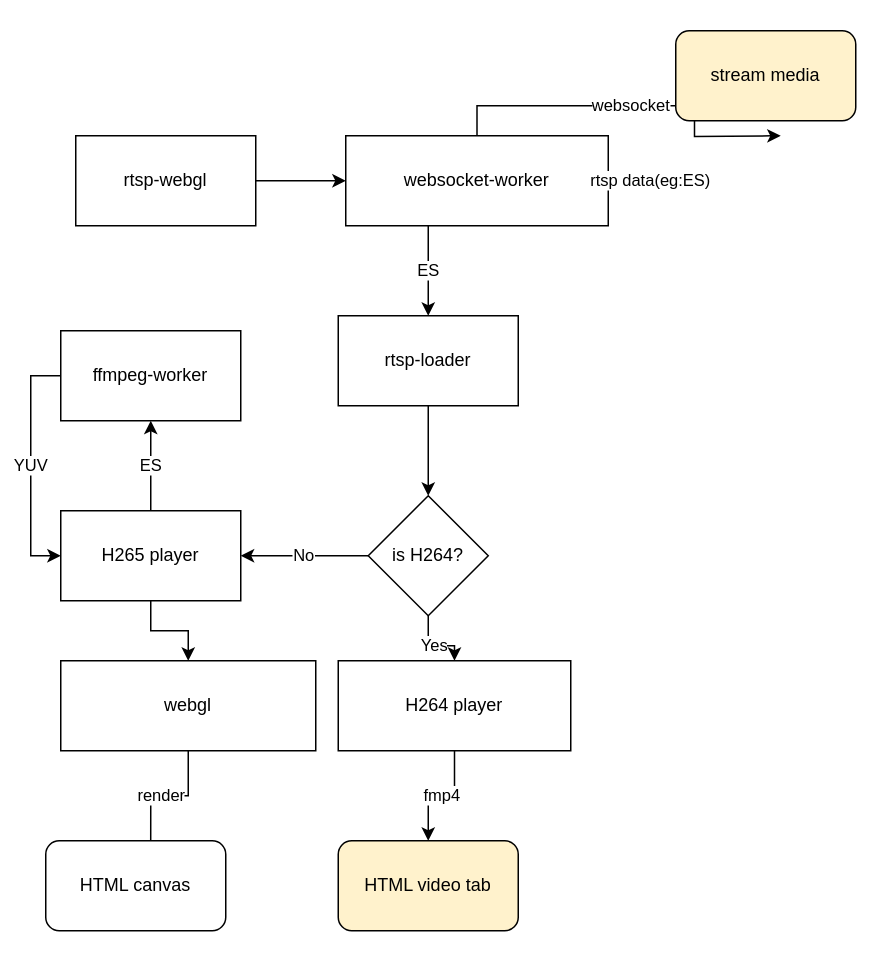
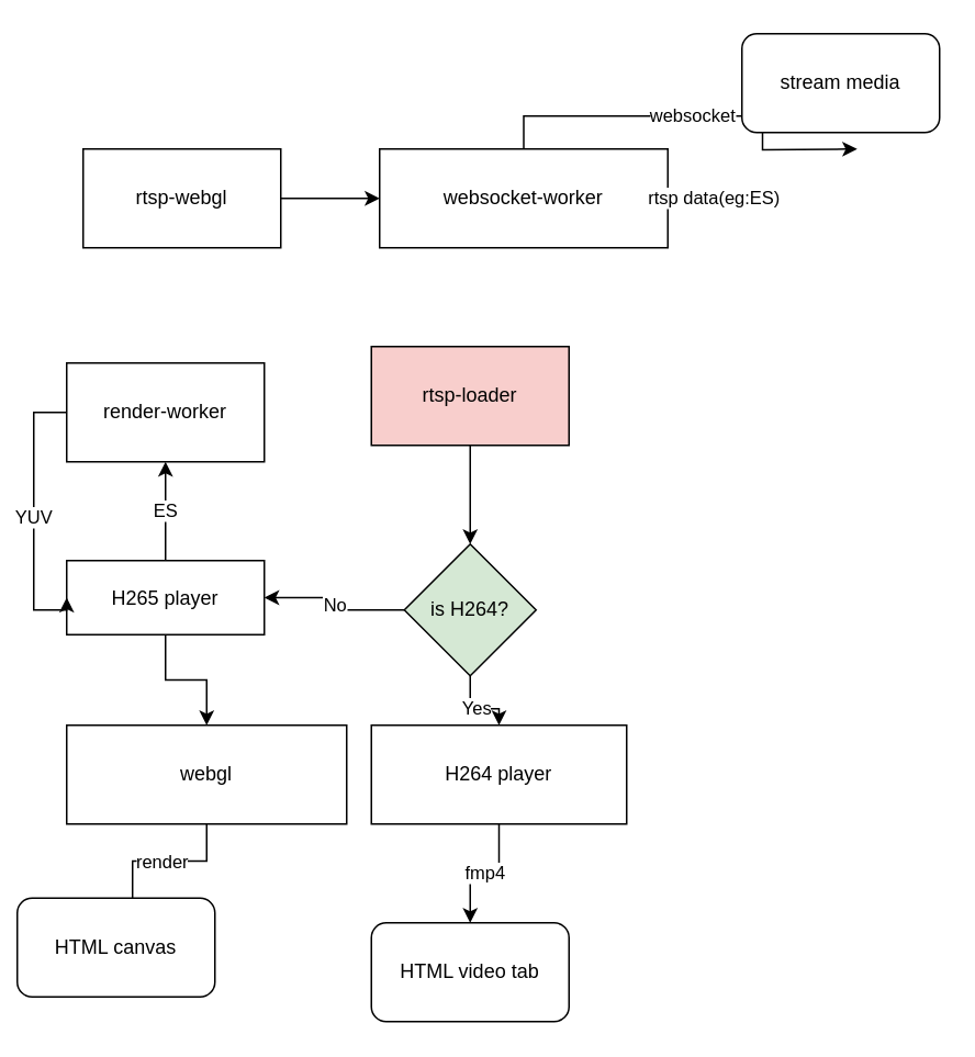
  <mxCell id="0" />
  <mxCell id="1" parent="0" />
  <mxCell id="2" style="edgeStyle=orthogonalEdgeStyle;rounded=0;orthogonalLoop=1;jettySize=auto;html=1;entryX=0.5;entryY=0;entryDx=0;entryDy=0;" edge="1" parent="1" source="3" target="13"><mxGeometry relative="1" as="geometry" /></mxCell>
- <mxCell id="3" value="rtsp-loader" style="rounded=0;whiteSpace=wrap;html=1;" parent="1" vertex="1"><mxGeometry x="225" y="210" width="120" height="60" as="geometry" /></mxCell>
+ <mxCell id="3" value="rtsp-loader" style="rounded=0;whiteSpace=wrap;html=1;fillColor=#f8cecc;" parent="1" vertex="1"><mxGeometry x="225" y="210" width="120" height="60" as="geometry" /></mxCell>
  <mxCell id="4" style="edgeStyle=orthogonalEdgeStyle;rounded=0;orthogonalLoop=1;jettySize=auto;html=1;entryX=0;entryY=0.5;entryDx=0;entryDy=0;" edge="1" parent="1" source="5" target="8"><mxGeometry relative="1" as="geometry" /></mxCell>
  <mxCell id="5" value="rtsp-webgl" style="rounded=0;whiteSpace=wrap;html=1;" vertex="1" parent="1"><mxGeometry x="50" y="90" width="120" height="60" as="geometry" /></mxCell>
  <mxCell id="6" value="websocket" style="edgeStyle=orthogonalEdgeStyle;rounded=0;orthogonalLoop=1;jettySize=auto;html=1;exitX=0.5;exitY=0;exitDx=0;exitDy=0;entryX=0.5;entryY=0;entryDx=0;entryDy=0;" edge="1" parent="1" source="8"><mxGeometry relative="1" as="geometry"><mxPoint x="520" y="90" as="targetPoint" /></mxGeometry></mxCell>
- <mxCell id="7" value="ES" style="edgeStyle=orthogonalEdgeStyle;rounded=0;orthogonalLoop=1;jettySize=auto;html=1;entryX=0.5;entryY=0;entryDx=0;entryDy=0;" edge="1" parent="1" source="8" target="3"><mxGeometry relative="1" as="geometry"><Array as="points"><mxPoint x="285" y="170" /><mxPoint x="285" y="170" /></Array></mxGeometry></mxCell>
  <mxCell id="8" value="websocket-worker" style="rounded=0;whiteSpace=wrap;html=1;" vertex="1" parent="1"><mxGeometry x="230" y="90" width="175" height="60" as="geometry" /></mxCell>
  <mxCell id="9" value="rtsp data(eg:ES)" style="edgeStyle=orthogonalEdgeStyle;rounded=0;orthogonalLoop=1;jettySize=auto;html=1;entryX=1;entryY=0.5;entryDx=0;entryDy=0;" edge="1" parent="1" target="8"><mxGeometry relative="1" as="geometry"><mxPoint x="460" y="120" as="sourcePoint" /></mxGeometry></mxCell>
- <mxCell id="10" value="stream media" style="rounded=1;whiteSpace=wrap;html=1;fillColor=#fff2cc;" vertex="1" parent="1"><mxGeometry x="450" y="20" width="120" height="60" as="geometry" /></mxCell>
+ <mxCell id="10" value="stream media" style="rounded=1;whiteSpace=wrap;html=1;" vertex="1" parent="1"><mxGeometry x="450" y="20" width="120" height="60" as="geometry" /></mxCell>
  <mxCell id="11" value="Yes" style="edgeStyle=orthogonalEdgeStyle;rounded=0;orthogonalLoop=1;jettySize=auto;html=1;entryX=0.5;entryY=0;entryDx=0;entryDy=0;" edge="1" parent="1" source="13" target="18"><mxGeometry relative="1" as="geometry" /></mxCell>
  <mxCell id="12" value="No" style="edgeStyle=orthogonalEdgeStyle;rounded=0;orthogonalLoop=1;jettySize=auto;html=1;entryX=1;entryY=0.5;entryDx=0;entryDy=0;" edge="1" parent="1" source="13" target="16"><mxGeometry relative="1" as="geometry" /></mxCell>
- <mxCell id="13" value="is H264?" style="rhombus;whiteSpace=wrap;html=1;" vertex="1" parent="1"><mxGeometry x="245" y="330" width="80" height="80" as="geometry" /></mxCell>
+ <mxCell id="13" value="is H264?" style="rhombus;whiteSpace=wrap;html=1;fillColor=#d5e8d4;" vertex="1" parent="1"><mxGeometry x="245" y="330" width="80" height="80" as="geometry" /></mxCell>
  <mxCell id="14" style="edgeStyle=orthogonalEdgeStyle;rounded=0;orthogonalLoop=1;jettySize=auto;html=1;entryX=0.5;entryY=0;entryDx=0;entryDy=0;" edge="1" parent="1" source="16" target="20"><mxGeometry relative="1" as="geometry" /></mxCell>
  <mxCell id="15" value="ES" style="edgeStyle=orthogonalEdgeStyle;rounded=0;orthogonalLoop=1;jettySize=auto;html=1;entryX=0.5;entryY=1;entryDx=0;entryDy=0;" edge="1" parent="1" source="16" target="24"><mxGeometry relative="1" as="geometry" /></mxCell>
- <mxCell id="16" value="H265 player" style="rounded=0;whiteSpace=wrap;html=1;" vertex="1" parent="1"><mxGeometry x="40" y="340" width="120" height="60" as="geometry" /></mxCell>
+ <mxCell id="16" value="H265 player" style="rounded=0;whiteSpace=wrap;html=1;" vertex="1" parent="1"><mxGeometry x="40" y="340" width="120" height="45" as="geometry" /></mxCell>
  <mxCell id="17" value="fmp4" style="edgeStyle=orthogonalEdgeStyle;rounded=0;orthogonalLoop=1;jettySize=auto;html=1;" edge="1" parent="1" source="18" target="22"><mxGeometry relative="1" as="geometry" /></mxCell>
  <mxCell id="18" value="H264 player" style="rounded=0;whiteSpace=wrap;html=1;" vertex="1" parent="1"><mxGeometry x="225" y="440" width="155" height="60" as="geometry" /></mxCell>
  <mxCell id="19" value="render" style="edgeStyle=orthogonalEdgeStyle;rounded=0;orthogonalLoop=1;jettySize=auto;html=1;entryX=0.583;entryY=0.167;entryDx=0;entryDy=0;entryPerimeter=0;" edge="1" parent="1" source="20" target="21"><mxGeometry relative="1" as="geometry" /></mxCell>
  <mxCell id="20" value="webgl" style="rounded=0;whiteSpace=wrap;html=1;" vertex="1" parent="1"><mxGeometry x="40" y="440" width="170" height="60" as="geometry" /></mxCell>
- <mxCell id="21" value="HTML canvas" style="rounded=1;whiteSpace=wrap;html=1;" vertex="1" parent="1"><mxGeometry x="30" y="560" width="120" height="60" as="geometry" /></mxCell>
- <mxCell id="22" value="HTML video tab" style="rounded=1;whiteSpace=wrap;html=1;fillColor=#fff2cc;" vertex="1" parent="1"><mxGeometry x="225" y="560" width="120" height="60" as="geometry" /></mxCell>
+ <mxCell id="21" value="HTML canvas" style="rounded=1;whiteSpace=wrap;html=1;" vertex="1" parent="1"><mxGeometry x="10" y="545" width="120" height="60" as="geometry" /></mxCell>
+ <mxCell id="22" value="HTML video tab" style="rounded=1;whiteSpace=wrap;html=1;" vertex="1" parent="1"><mxGeometry x="225" y="560" width="120" height="60" as="geometry" /></mxCell>
  <mxCell id="23" value="YUV" style="edgeStyle=orthogonalEdgeStyle;rounded=0;orthogonalLoop=1;jettySize=auto;html=1;entryX=0;entryY=0.5;entryDx=0;entryDy=0;" edge="1" parent="1" source="24" target="16"><mxGeometry relative="1" as="geometry"><Array as="points"><mxPoint x="20" y="250" /><mxPoint x="20" y="370" /></Array></mxGeometry></mxCell>
- <mxCell id="24" value="ffmpeg-worker" style="rounded=0;whiteSpace=wrap;html=1;" vertex="1" parent="1"><mxGeometry x="40" y="220" width="120" height="60" as="geometry" /></mxCell>
+ <mxCell id="24" value="render-worker" style="rounded=0;whiteSpace=wrap;html=1;" vertex="1" parent="1"><mxGeometry x="40" y="220" width="120" height="60" as="geometry" /></mxCell>
